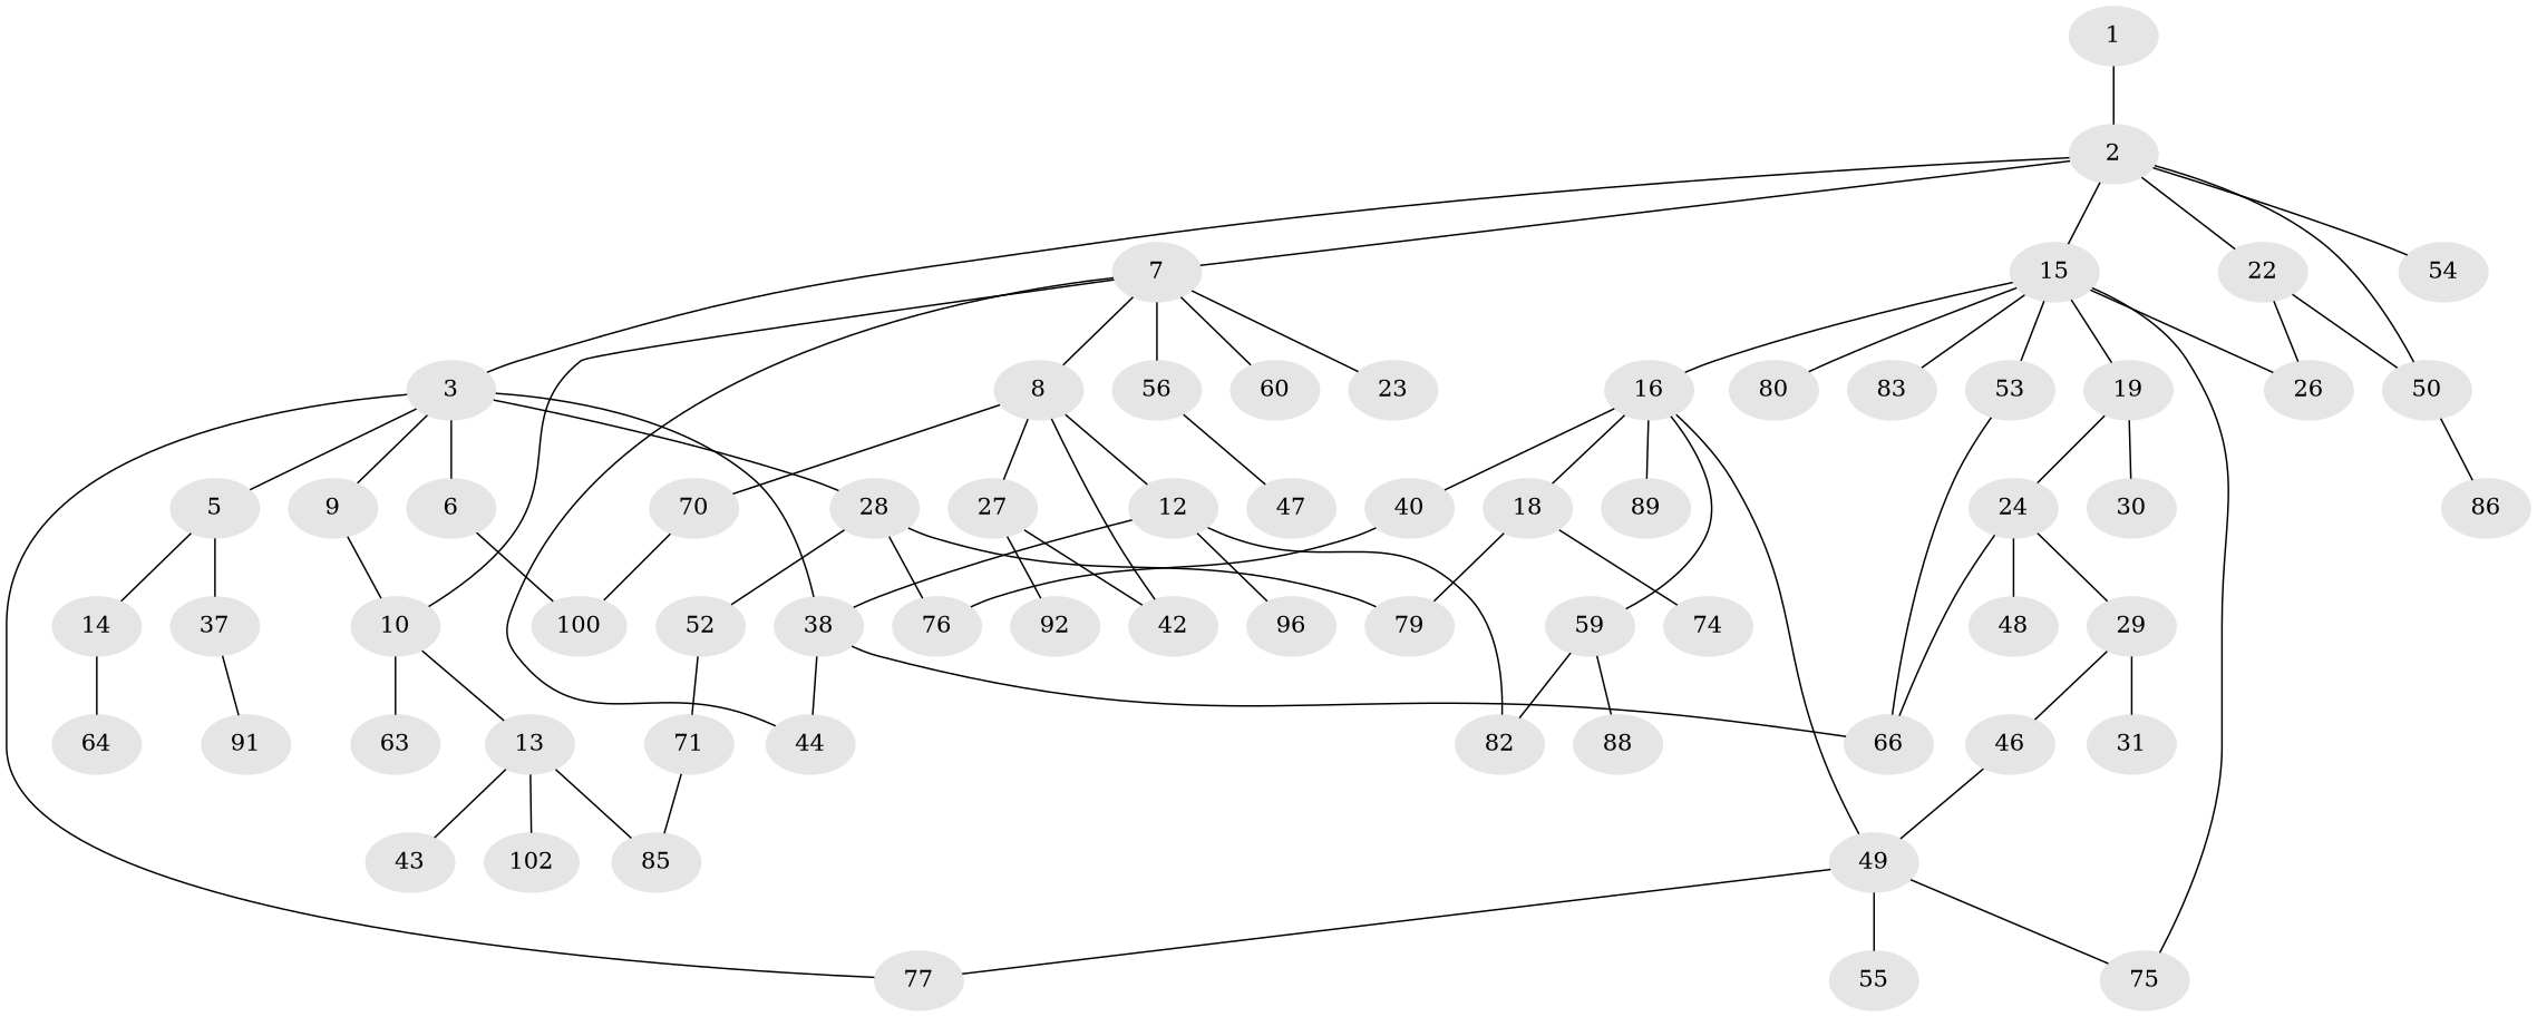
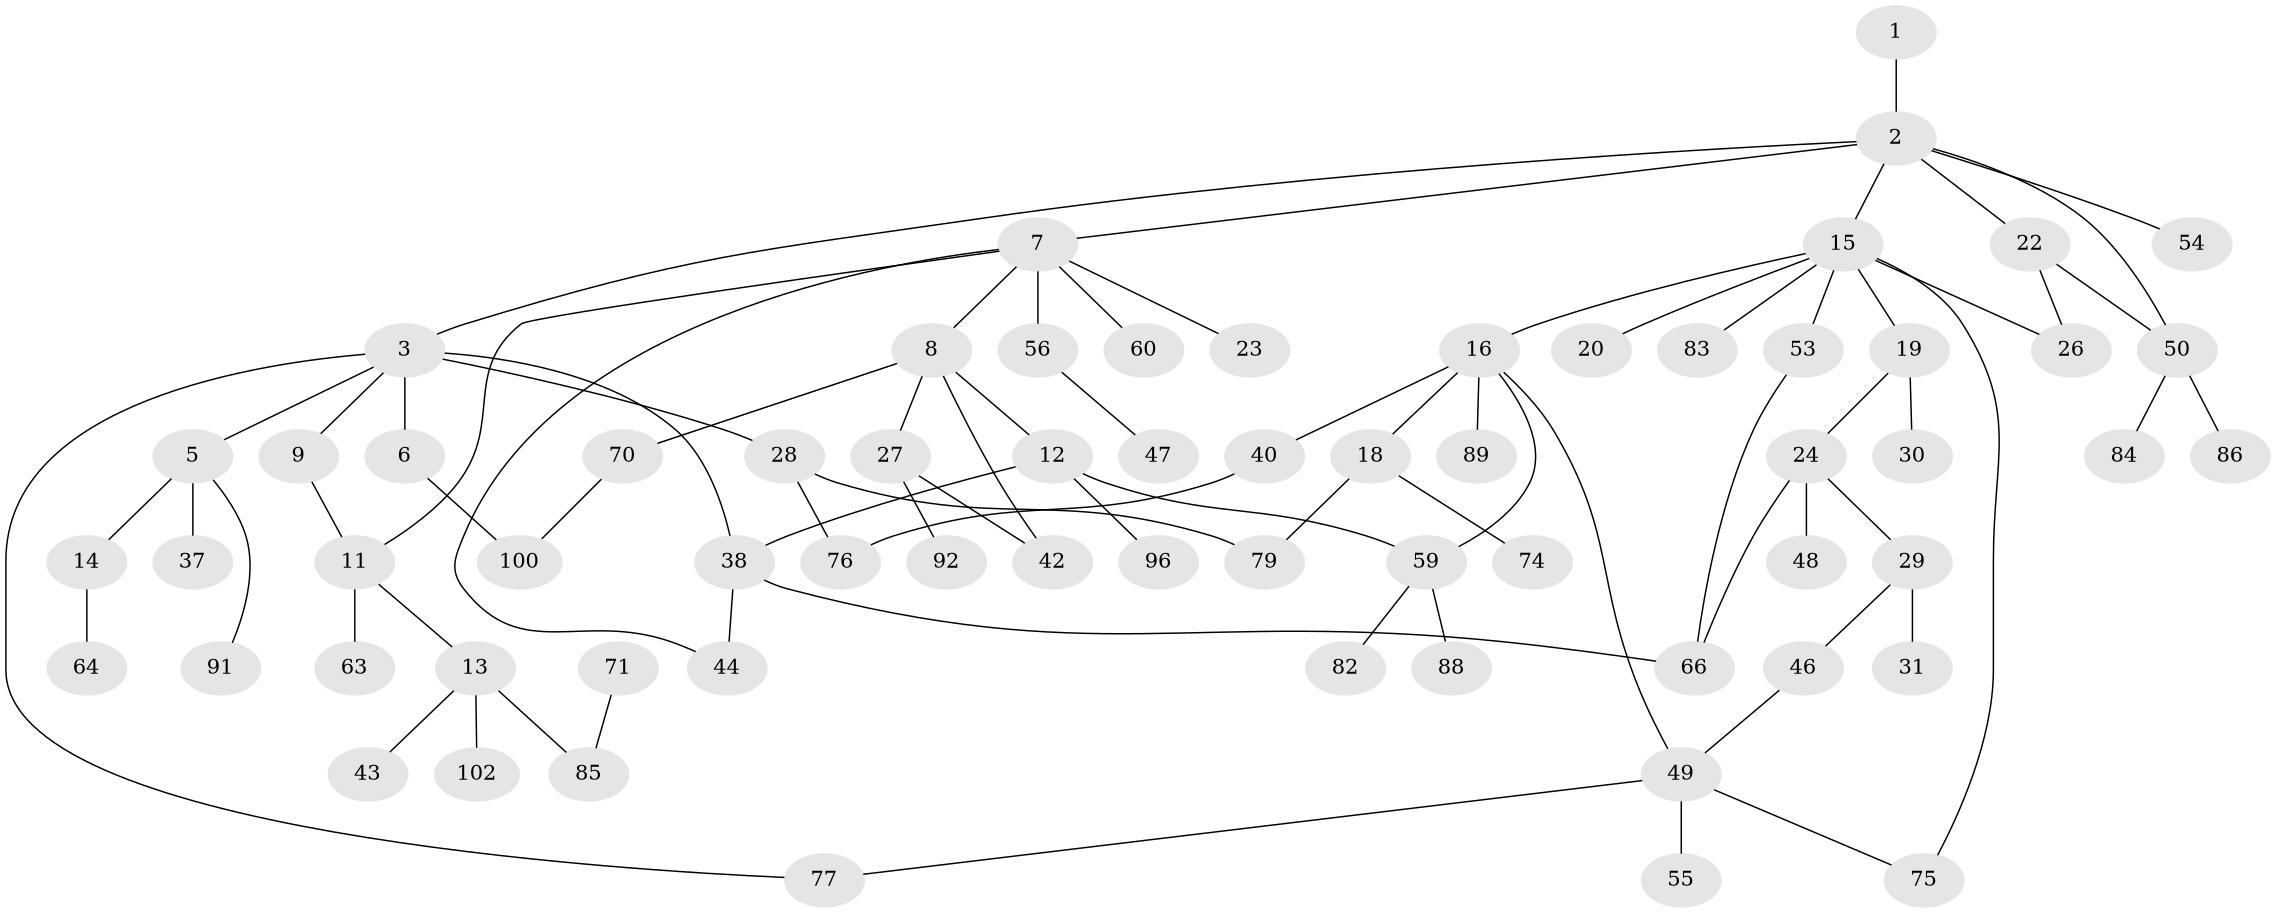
  graph {
    node [color=gray90 style=filled]
    1 [super="+87"]
    2 [super="+4"]
    3 [super="+25"]
    7 [super="+62"]
    15 [super="+17"]
    22 [super="+97"]
    50 [super="+69"]
    n8 [label=54]
    5 [super="+21"]
    6 [super="+36"]
    9 [super="+32"]
    28 [super="+103"]
    38 [super="+65"]
    77
    8 [super="+78"]
-   11 [label=10]
+   11
    23
    44 [super="+67"]
    56
    60 [super="+99"]
    12 [super="+54"]
    27 [super="+41"]
    42
    70
    16 [super="+98"]
    19 [super="+93"]
-   20 [label=80]
+   20
    26 [super="+34"]
    53 [super="+73"]
    75 [super="+101"]
    83
+   84
    86
    14 [super="+39"]
    37 [super="+45"]
    91
    100
    79 [super="+80"]
-   52
    76
    66 [super="+68"]
    64
    13 [super="+61"]
    63
    47
    59 [super="+72"]
    96
    92
    43
    85
    102
    82
    88 [super="+94"]
    18
    40 [super="+51"]
    49 [super="+57"]
    89
    24 [super="+35"]
    30
    74 [super="+81"]
    55
    29
    48
    31
    46 [super="+95"]
    71 [super="+90"]
    1 -- 2
    2 -- 3
    2 -- 7
    2 -- 15
    2 -- 22
    2 -- 50
    2 -- n8
    3 -- 5
    3 -- 6
    3 -- 9
    3 -- 28
    3 -- 38
    3 -- 77
    7 -- 8
    7 -- 11
    7 -- 23
    7 -- 44
    7 -- 56
    7 -- 60
    15 -- 16
    15 -- 19
    15 -- 20
    15 -- 26
    15 -- 53
    15 -- 75
    15 -- 83
    22 -- 50
    22 -- 26
+   50 -- 84
    50 -- 86
    5 -- 14
    5 -- 37
-   37 -- 91
+   5 -- 91
    6 -- 100
    9 -- 11
    28 -- 79
-   28 -- 52
    28 -- 76
    38 -- 44
    38 -- 66
    8 -- 12
    8 -- 27
    8 -- 42
    8 -- 70
    11 -- 13
    11 -- 63
    56 -- 47
    12 -- 38
-   12 -- 82
+   12 -- 59
    12 -- 96
    27 -- 42
    27 -- 92
    70 -- 100
    16 -- 59
    16 -- 18
    16 -- 40
    16 -- 49
    16 -- 89
    19 -- 24
    19 -- 30
    53 -- 66
    14 -- 64
-   52 -- 71
    13 -- 43
    13 -- 85
    13 -- 102
    59 -- 82
    59 -- 88
    18 -- 79
    18 -- 74
    40 -- 76
    49 -- 77
    49 -- 75
    49 -- 55
    24 -- 66
    24 -- 29
    24 -- 48
    29 -- 31
    29 -- 46
    46 -- 49
    71 -- 85
  }
